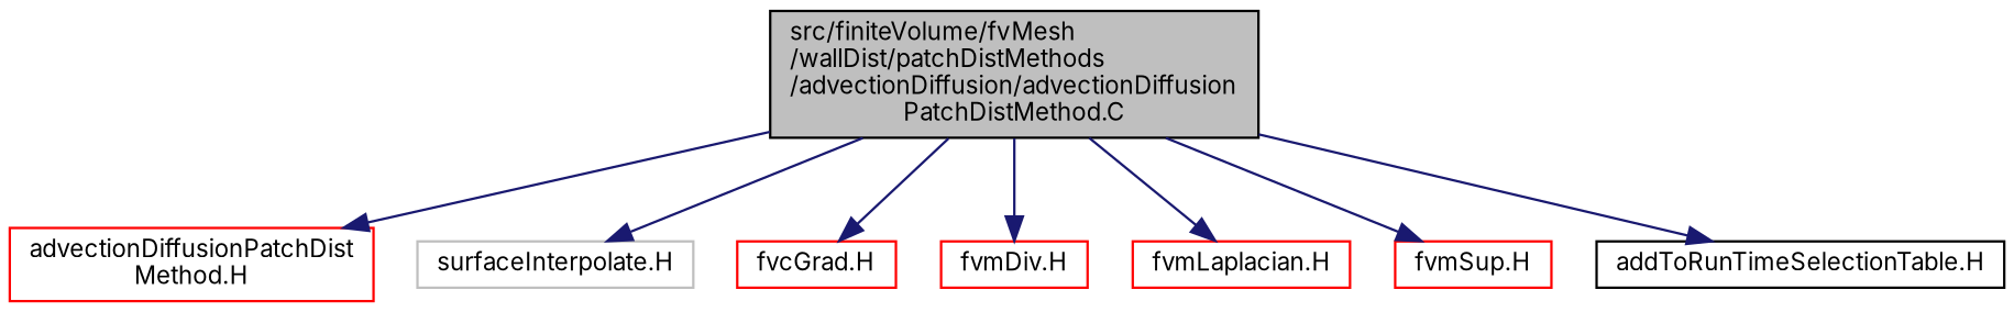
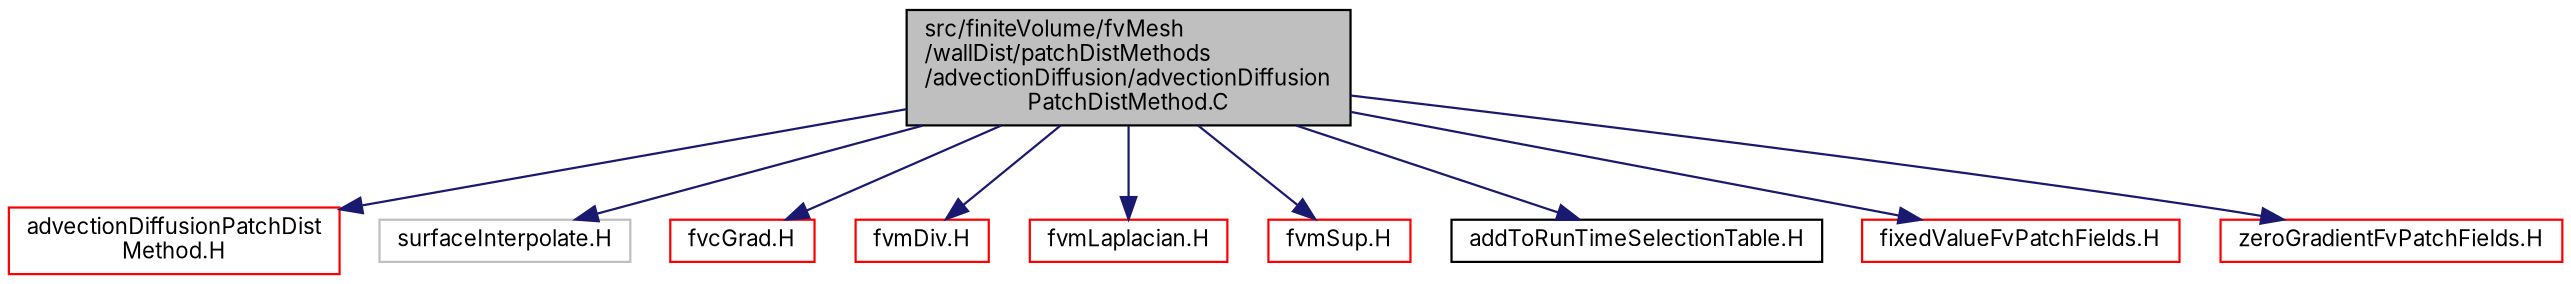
  digraph {
    fontname=Inter
    node [color=red fontname=Inter fontsize=10 shape=record]
    edge [color=midnightblue fontname=Inter fontsize=10 labelfontname=Helvetica labelfontsize=10 style=solid]
    n1 [color=black fillcolor=grey75 fontcolor=black height=0.2 label="src/finiteVolume/fvMesh\l/wallDist/patchDistMethods\l/advectionDiffusion/advectionDiffusion\lPatchDistMethod.C" style=filled width=0.4]
    n2 [height=0.2 label="advectionDiffusionPatchDist\lMethod.H" width=0.4]
    n3 [color=grey75 height=0.2 label="surfaceInterpolate.H" width=0.4]
    n4 [height=0.2 label="fvcGrad.H" width=0.4]
    n5 [height=0.2 label="fvmDiv.H" width=0.4]
    n6 [height=0.2 label="fvmLaplacian.H" width=0.4]
    n7 [height=0.2 label="fvmSup.H" width=0.4]
    n8 [color=black height=0.2 label="addToRunTimeSelectionTable.H" width=0.4]
+   n9 [height=0.2 label="fixedValueFvPatchFields.H" width=0.4]
+   n10 [height=0.2 label="zeroGradientFvPatchFields.H" width=0.4]
    n1 -> n2
    n1 -> n3
    n1 -> n4
    n1 -> n5
    n1 -> n6
    n1 -> n7
    n1 -> n8
+   n1 -> n9
+   n1 -> n10
  }
